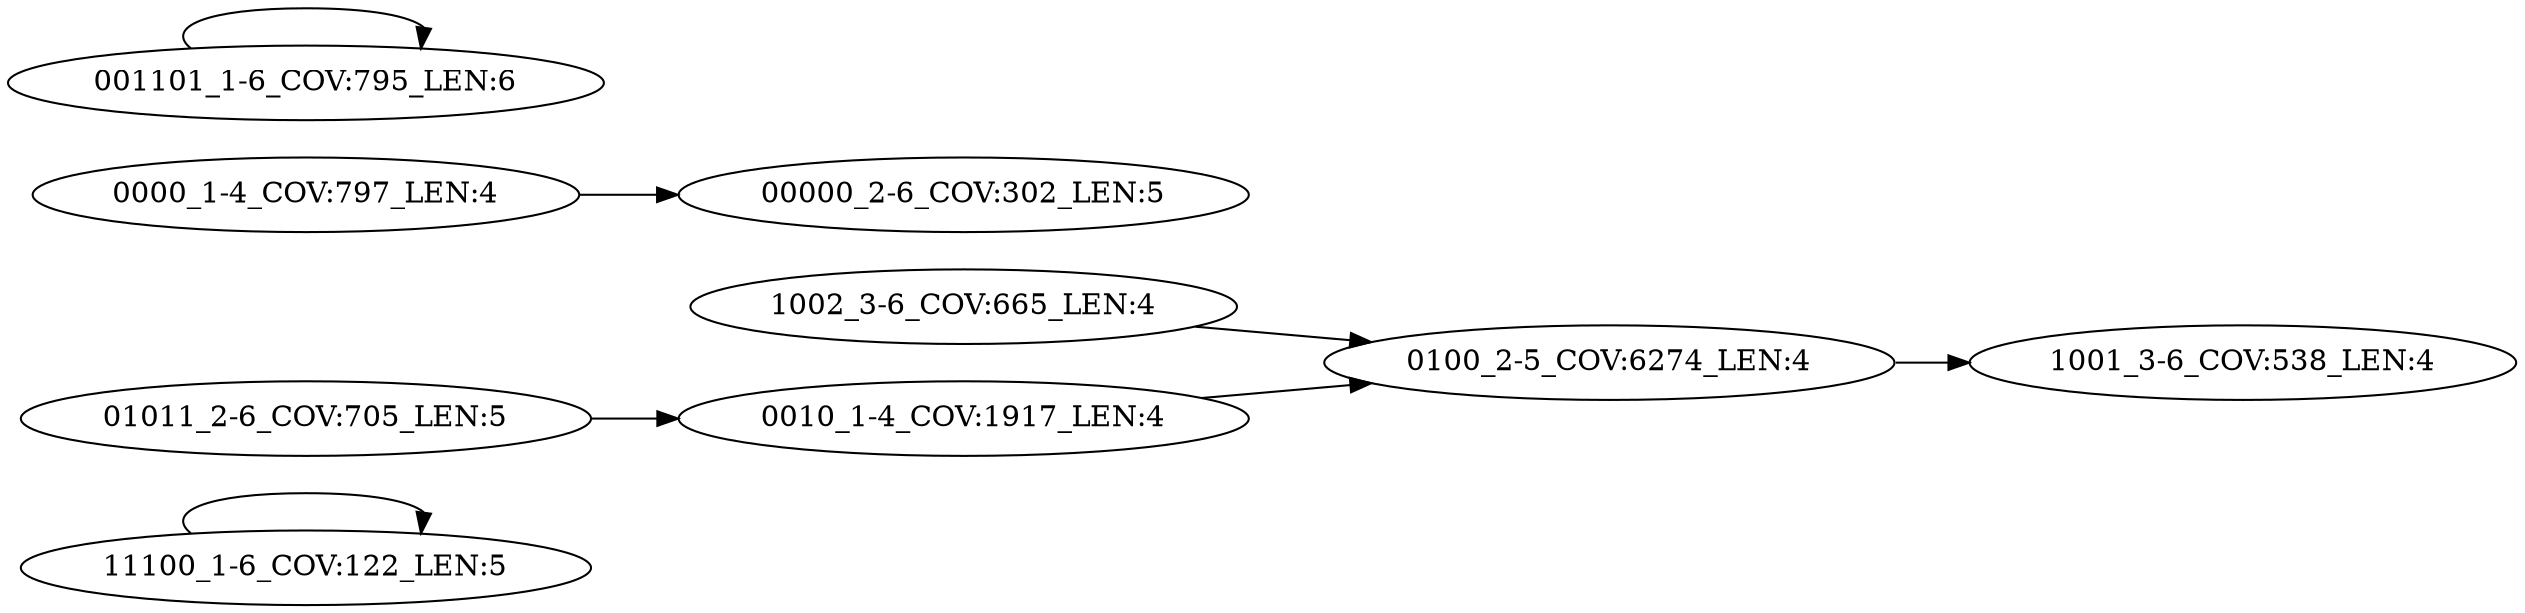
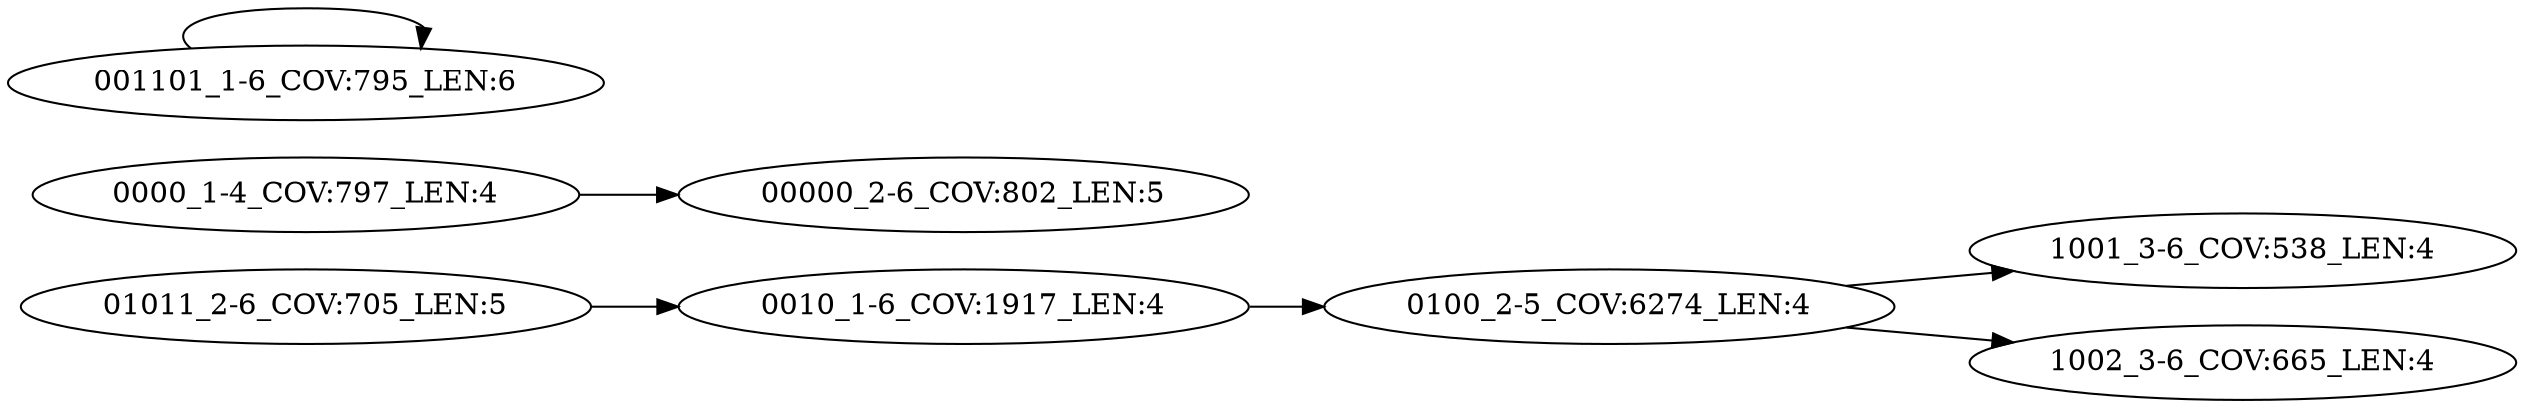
  digraph {
    rankdir=LR
-   "11100_1-6_COV:122_LEN:5"
    n2 [label="0100_2-5_COV:6274_LEN:4"]
    "1001_3-6_COV:538_LEN:4"
    "1002_3-6_COV:665_LEN:4"
    "0000_1-4_COV:797_LEN:4"
-   "00000_2-6_COV:802_LEN:5" [label="00000_2-6_COV:302_LEN:5"]
+   "00000_2-6_COV:802_LEN:5"
    n7 [label="001101_1-6_COV:795_LEN:6"]
-   "0010_1-4_COV:1917_LEN:4"
+   "0010_1-4_COV:1917_LEN:4" [label="0010_1-6_COV:1917_LEN:4"]
    "01011_2-6_COV:705_LEN:5"
-   "11100_1-6_COV:122_LEN:5" -> "11100_1-6_COV:122_LEN:5"
    n2 -> "1001_3-6_COV:538_LEN:4"
-   "1002_3-6_COV:665_LEN:4" -> n2
+   n2 -> "1002_3-6_COV:665_LEN:4"
    "0000_1-4_COV:797_LEN:4" -> "00000_2-6_COV:802_LEN:5"
    n7 -> n7
    "0010_1-4_COV:1917_LEN:4" -> n2
    "01011_2-6_COV:705_LEN:5" -> "0010_1-4_COV:1917_LEN:4"
  }
